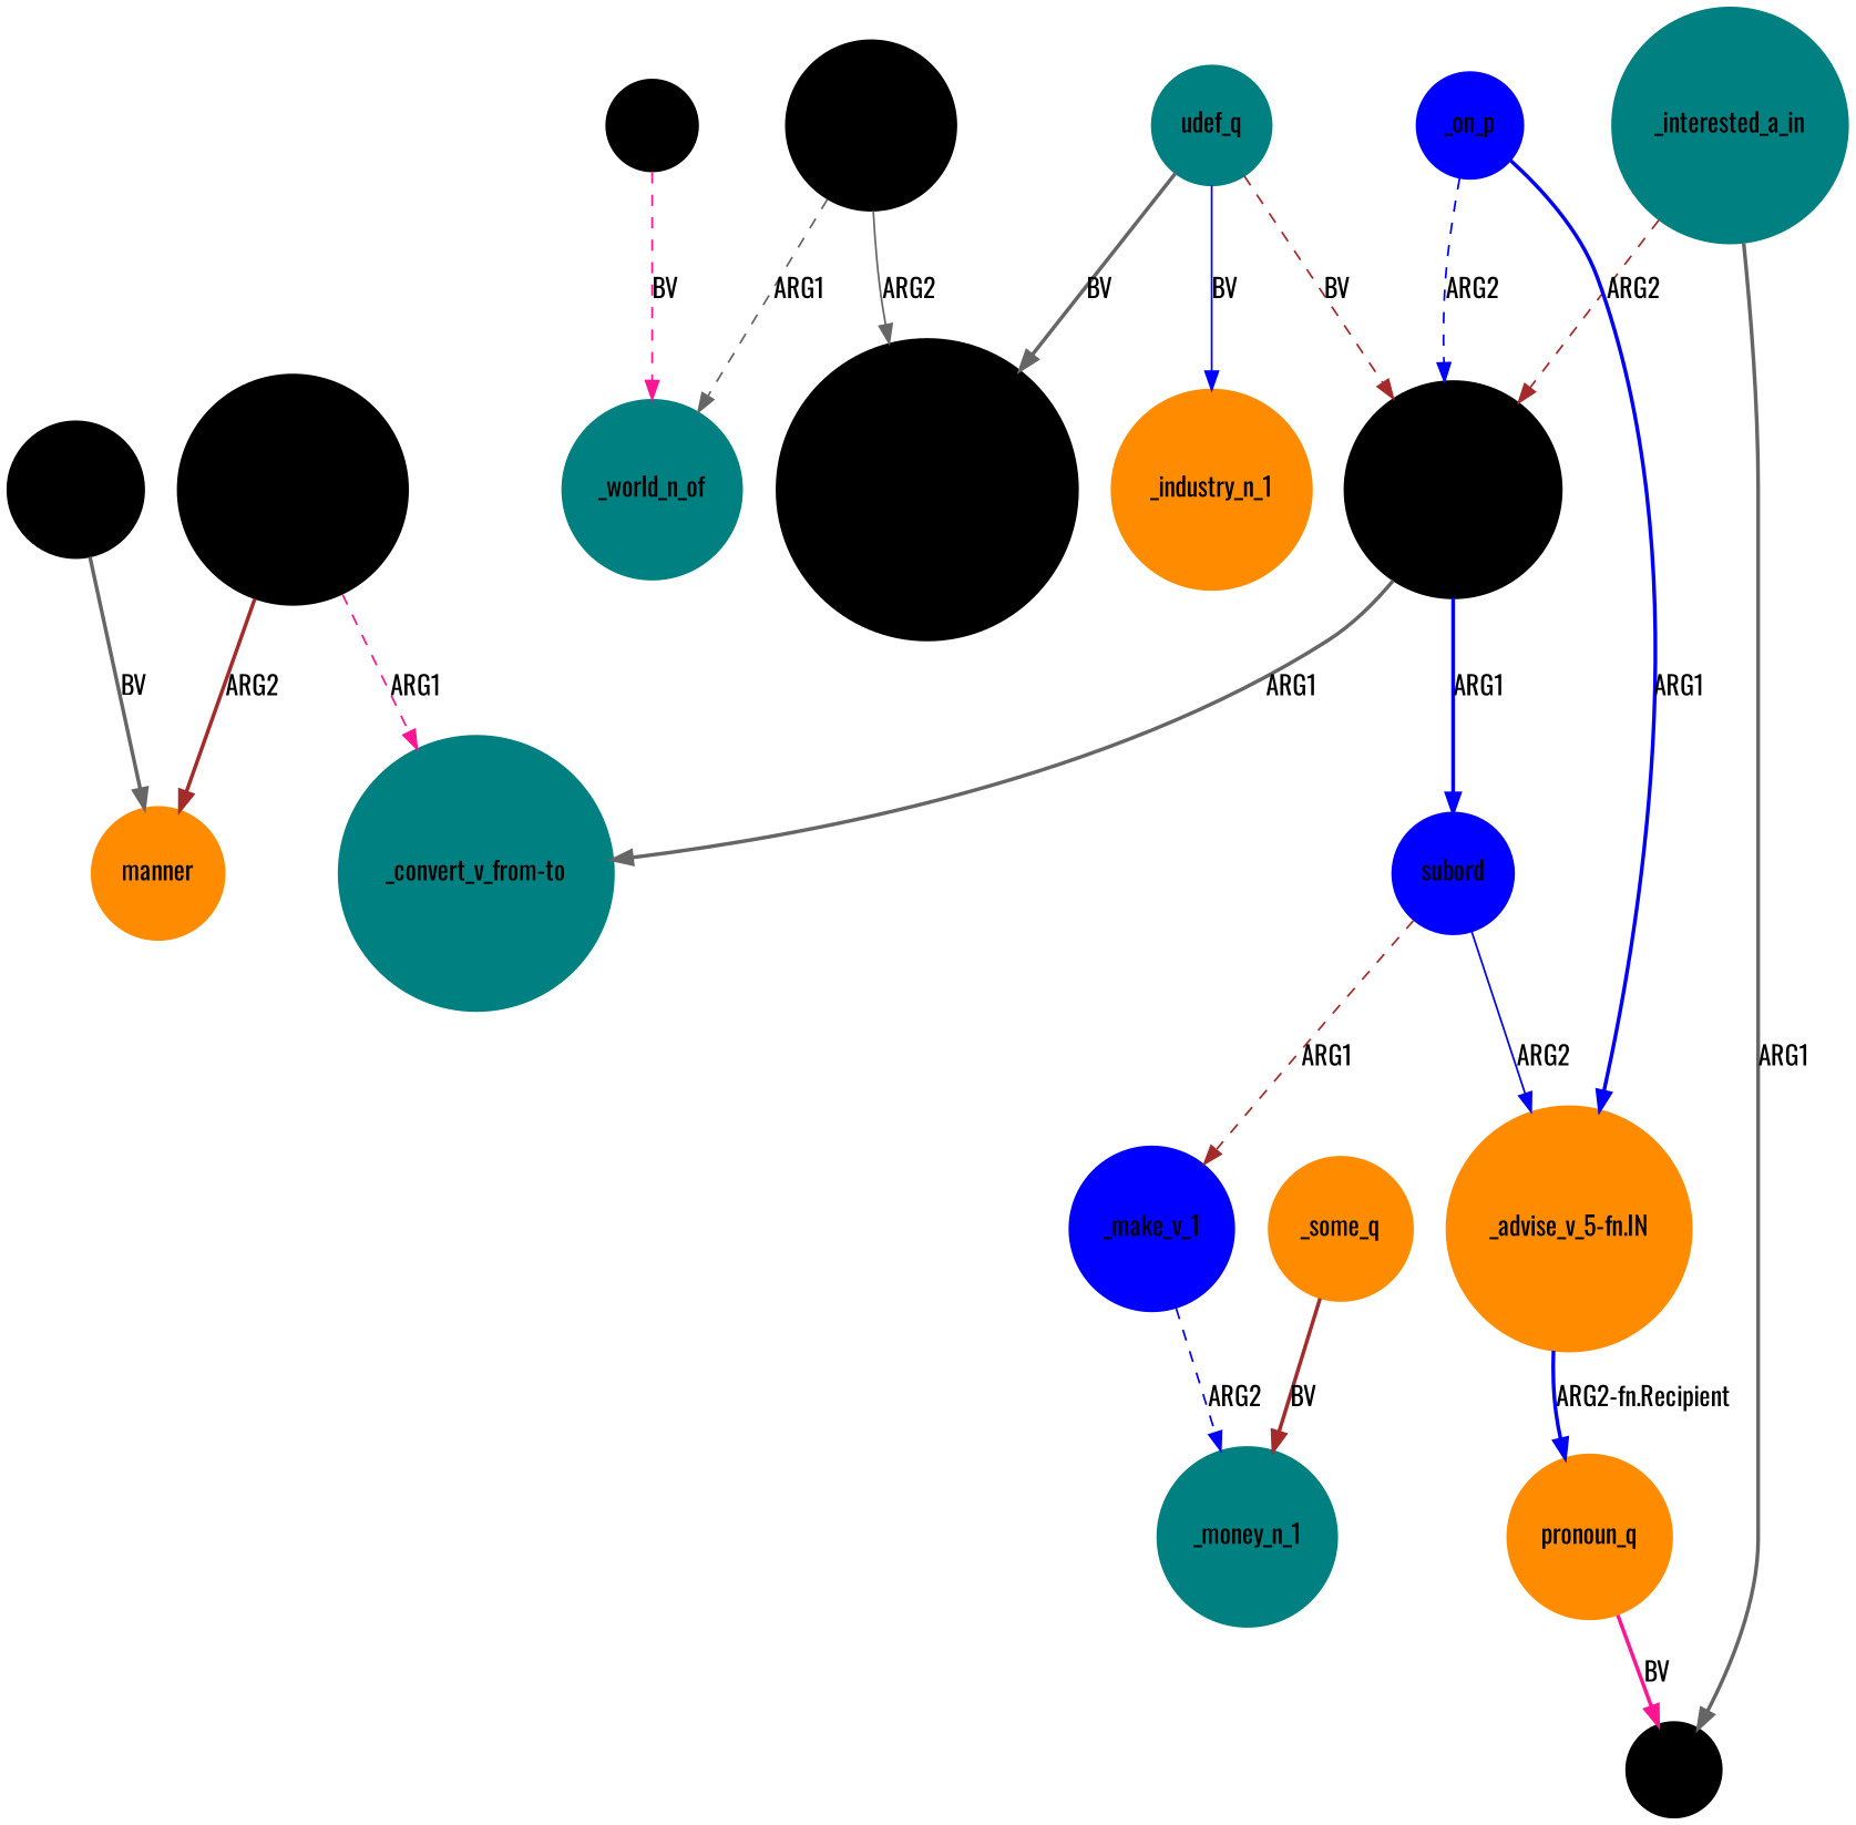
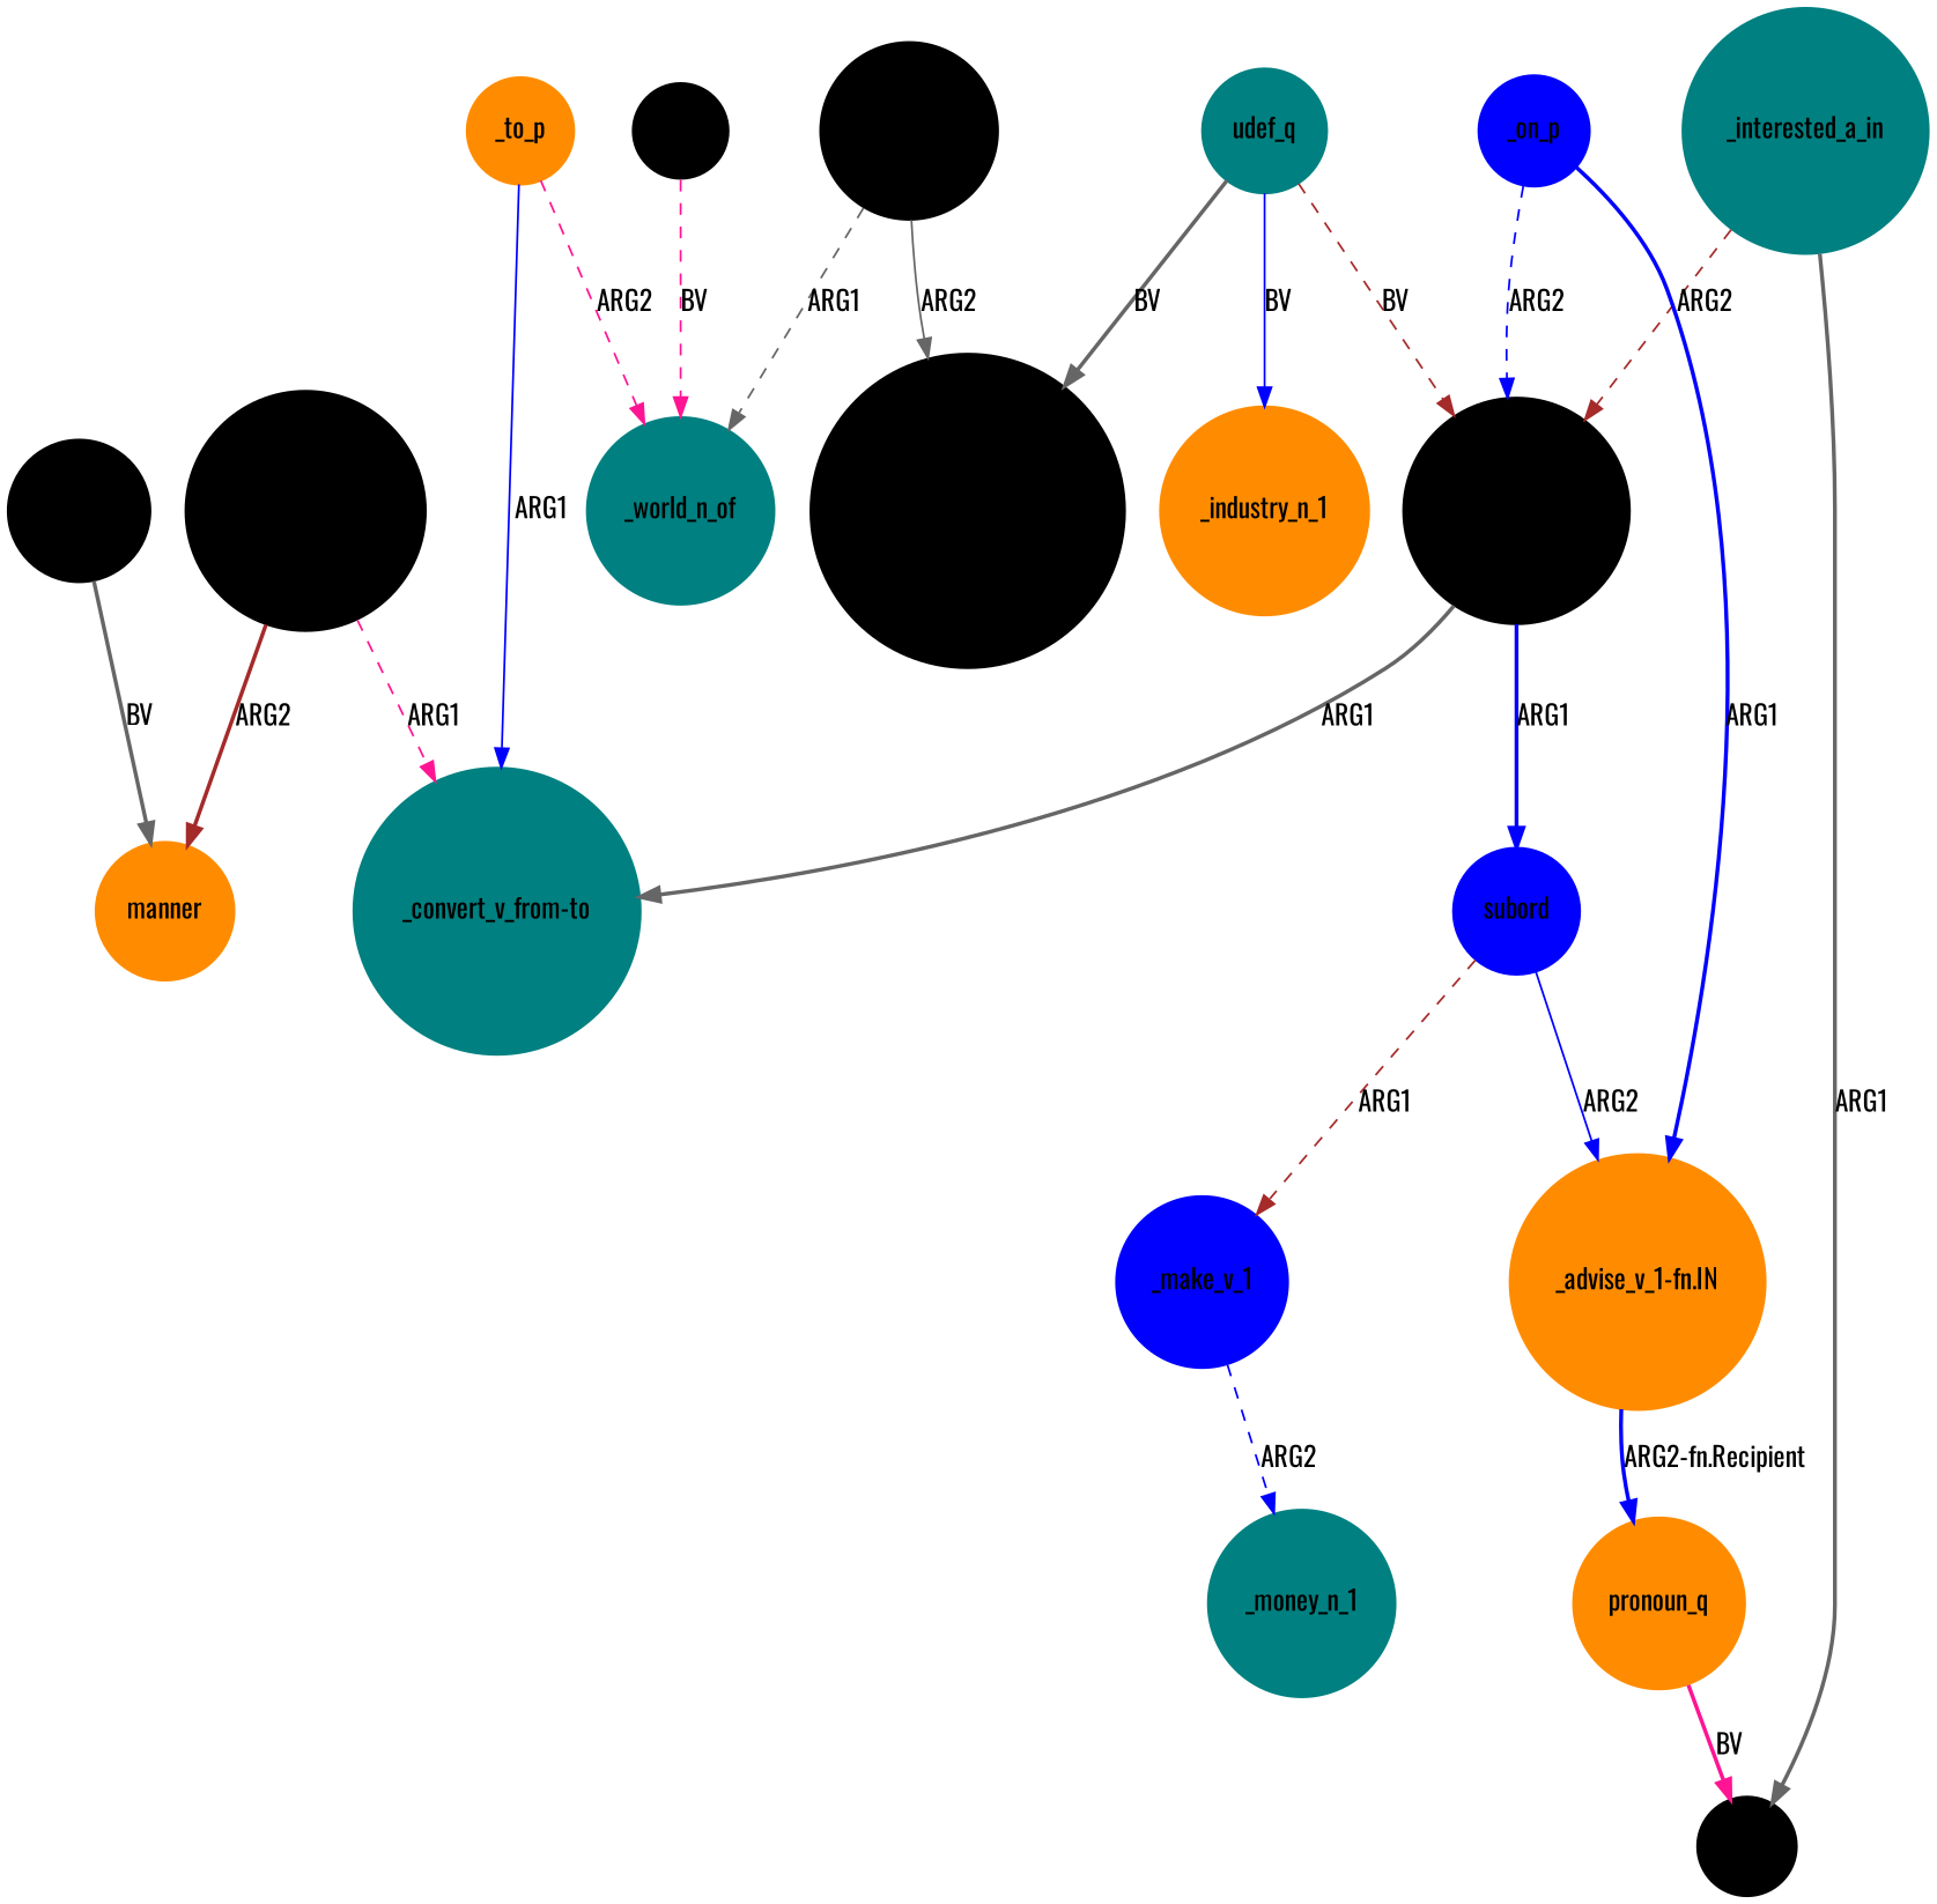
  digraph {
    fontname=Oswald
    node [color=black fontname=Oswald shape=circle style=filled]
    edge [color=blue fontname=Oswald style=bold]
+   _to_p [color=darkorange]
    _world_n_of [color=teal]
    "_convert_v_from-to" [color=teal]
    _interested_a_in [color=teal]
    nominalization
    pron
    subord [color=blue]
-   "_advise_v_1-fn.IN" [color=darkorange label="_advise_v_5-fn.IN"]
+   "_advise_v_1-fn.IN" [color=darkorange]
    _make_v_1 [color=blue]
    pronoun_q [color=darkorange]
    _money_n_1 [color=teal]
    _industry_n_1 [color=darkorange]
    unspec_manner
    manner [color=darkorange]
    _on_p [color=blue]
-   _some_q [color=darkorange]
    _without_p
    "_cfcs/nns_u_unknown"
    which_q
    _a_q
    udef_q [color=teal]
+   _to_p -> _world_n_of [color=deeppink label=ARG2 style=dashed]
+   _to_p -> "_convert_v_from-to" [label=ARG1 style=solid]
    _interested_a_in -> nominalization [color=brown label=ARG2 style=dashed]
    _interested_a_in -> pron [color=gray40 label=ARG1]
    nominalization -> "_convert_v_from-to" [color=gray40 label=ARG1]
    nominalization -> subord [label=ARG1]
    subord -> "_advise_v_1-fn.IN" [label=ARG2 style=solid]
    subord -> _make_v_1 [color=brown label=ARG1 style=dashed]
    "_advise_v_1-fn.IN" -> pronoun_q [label="ARG2-fn.Recipient"]
    _make_v_1 -> _money_n_1 [label=ARG2 style=dashed]
    pronoun_q -> pron [color=deeppink label=BV]
    unspec_manner -> "_convert_v_from-to" [color=deeppink label=ARG1 style=dashed]
    unspec_manner -> manner [color=brown label=ARG2]
    _on_p -> nominalization [label=ARG2 style=dashed]
    _on_p -> "_advise_v_1-fn.IN" [label=ARG1]
-   _some_q -> _money_n_1 [color=brown label=BV]
    _without_p -> _world_n_of [color=gray40 label=ARG1 style=dashed]
    _without_p -> "_cfcs/nns_u_unknown" [color=gray40 label=ARG2 style=solid]
    which_q -> manner [color=gray40 label=BV]
    _a_q -> _world_n_of [color=deeppink label=BV style=dashed]
    udef_q -> nominalization [color=brown label=BV style=dashed]
    udef_q -> _industry_n_1 [label=BV style=solid]
    udef_q -> "_cfcs/nns_u_unknown" [color=gray40 label=BV]
  }
